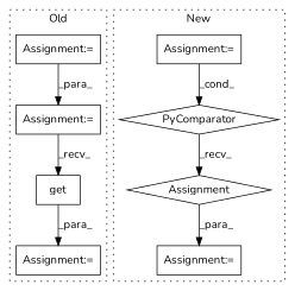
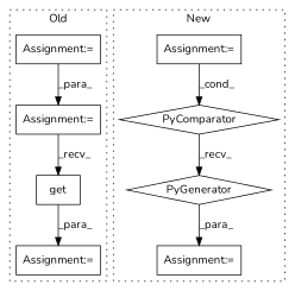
  digraph {
    fontname=Nunito
    node [a=7 fontname=Nunito shape=box]
    edge [fontname=Nunito]
    n1 [a=32 l="4,1" label=get s="10047,10066"]
    n2 [l=17 label="Assignment:=" s=10009]
    n3 [l=25 label="Assignment:=" s=10138]
    n4 [l=6 label="Assignment:=" s=9814]
-   n5 [a=107 l=279 label=Assignment s=12675 shape=diamond]
+   n5 [a=107 l=279 label=PyGenerator s=12675 shape=diamond]
    n6 [a=113 l=26 label=PyComparator s=12917 shape=diamond]
    n7 [l=12 label="Assignment:=" s=12507]
    n8 [l="90,2" label="Assignment:=" s="12951,13063"]
    subgraph cluster_1 {
      label=Old
      style=dotted
      n1
      n2
      n3
      n4
    }
    subgraph cluster_2 {
      label=New
      style=dotted
      n5
      n6
      n7
      n8
    }
    n1 -> n2 [label=_para_]
    n3 -> n1 [label=_recv_]
    n4 -> n3 [label=_para_]
    n5 -> n8 [label=_para_]
    n6 -> n5 [label=_recv_]
    n7 -> n6 [label=_cond_]
  }
